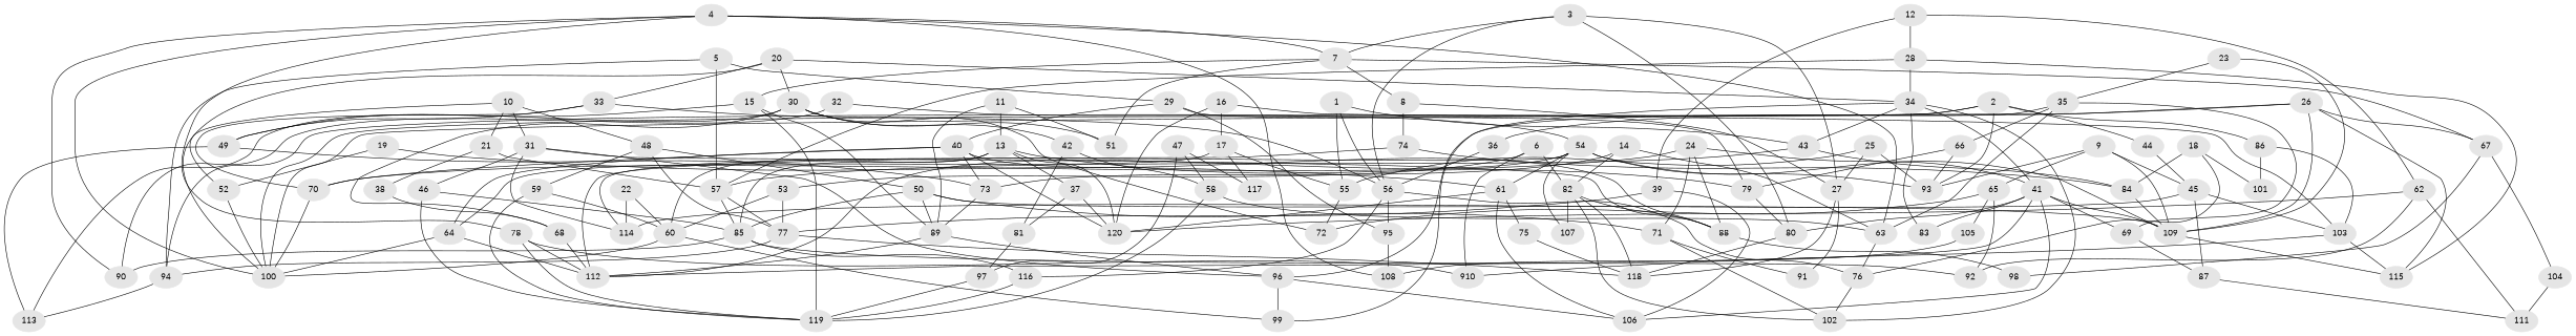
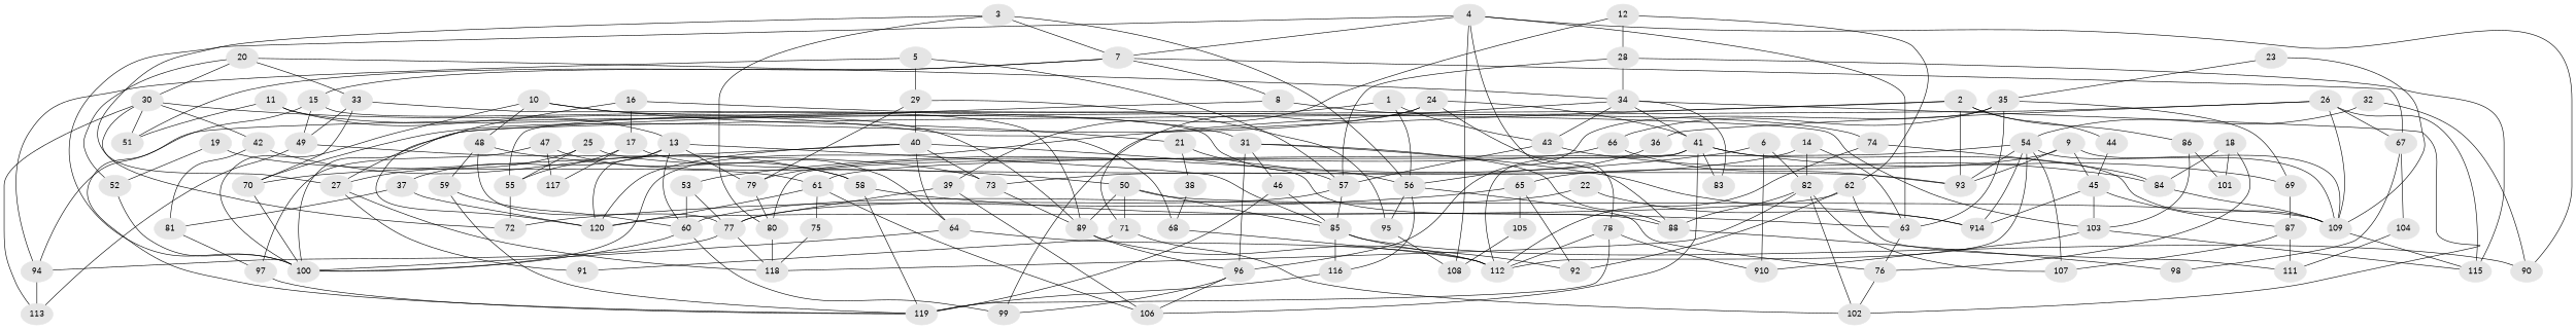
  graph {
    fontname=Lato
    node [color=gray90 fontname=Lato style=filled]
    edge [fontname=Lato]
    1
    43
    55
    56
    57
    84
    72
    76
    95
    116
    2
    44
    86
    93
    94
    100
    45
    103
    101
    113
    3
    7
    27
    80
    8
    15
    51
    67
    91
    118
    4
    63
    78
    90
    108
    n36 [label=910]
    119
    112
    5
    29
    79
    40
    85
    77
    6
    53
    82
    60
    88
    102
    107
    74
    89
    49
    98
    104
    9
    65
    109
-   114
+   114 [label=914]
    87
    92
    105
    115
    10
    21
    31
    48
    38
    46
    96
    50
    59
    11
    13
    37
    120
    12
    28
    39
    62
    34
    106
    111
    81
    99
    14
    73
    16
    17
    64
    117
    18
    19
    52
    61
    33
    70
    75
    20
    30
    42
    68
    41
    83
    22
    23
    35
    66
    69
    24
    71
    25
    26
    36
    58
    32
    54
    97
    47
    1 -- 43
    1 -- 55
    1 -- 56
    43 -- 57
    43 -- 84
    55 -- 72
    56 -- 76
    56 -- 95
    56 -- 116
    57 -- 85
    57 -- 77
    84 -- 109
    76 -- 102
    95 -- 108
    116 -- 119
    2 -- 44
    2 -- 86
    2 -- 93
    2 -- 94
    2 -- 100
    44 -- 45
    86 -- 103
    86 -- 101
    94 -- 113
    45 -- 103
    45 -- 114
    45 -- 87
    103 -- n36
    103 -- 115
    3 -- 56
    3 -- 7
    3 -- 27
    3 -- 80
    7 -- 8
    7 -- 15
    7 -- 51
    7 -- 67
    27 -- 91
    27 -- 118
    80 -- 118
    8 -- 27
    8 -- 74
    15 -- 119
    15 -- 89
    15 -- 49
    67 -- 98
    67 -- 104
    4 -- 100
    4 -- 7
    4 -- 63
    4 -- 78
    4 -- 90
    4 -- 108
    63 -- 76
    78 -- n36
    78 -- 119
    78 -- 112
    5 -- 57
    5 -- 94
    5 -- 29
    29 -- 95
    29 -- 79
    29 -- 40
    79 -- 80
    40 -- 88
    40 -- 120
    40 -- 73
    40 -- 64
    40 -- 70
    85 -- 116
    85 -- 90
    85 -- 92
    77 -- 94
    77 -- 118
    6 -- n36
    6 -- 53
    6 -- 82
    53 -- 77
    53 -- 60
    82 -- 118
    82 -- 88
    82 -- 102
    82 -- 107
    60 -- 100
    60 -- 99
    88 -- 98
    74 -- 84
    74 -- 112
    89 -- 112
    89 -- 96
    49 -- 113
    49 -- 73
    104 -- 111
    9 -- 93
    9 -- 45
    9 -- 65
    9 -- 109
    65 -- 72
    65 -- 92
    65 -- 105
    109 -- 115
+   87 -- 107
    87 -- 111
    105 -- 108
    10 -- 100
    10 -- 21
    10 -- 31
    10 -- 48
    21 -- 57
    21 -- 38
    31 -- 88
    31 -- 114
    31 -- 46
    31 -- 96
    48 -- 77
    48 -- 50
    48 -- 59
    38 -- 68
    46 -- 119
    46 -- 85
    96 -- 106
    96 -- 99
    50 -- 85
    50 -- 89
    50 -- 109
    50 -- 71
    59 -- 119
    59 -- 60
    11 -- 51
    11 -- 89
    11 -- 13
    13 -- 79
    13 -- 85
    13 -- 60
    13 -- 37
    13 -- 120
    37 -- 120
    37 -- 81
    12 -- 28
    12 -- 39
    12 -- 62
    28 -- 57
    28 -- 115
    28 -- 34
    39 -- 77
    39 -- 106
    62 -- 92
    62 -- 120
    62 -- 111
    34 -- 43
    34 -- 102
    34 -- 99
    34 -- 41
    34 -- 83
    81 -- 97
    14 -- 63
    14 -- 82
    14 -- 73
    73 -- 89
    16 -- 103
    16 -- 120
    16 -- 17
    17 -- 55
    17 -- 64
    17 -- 117
    64 -- 100
    64 -- 112
    18 -- 84
    18 -- 76
    18 -- 101
    19 -- 52
    19 -- 61
    52 -- 100
    61 -- 120
    61 -- 106
    61 -- 75
    33 -- 56
    33 -- 49
    33 -- 70
    70 -- 100
    75 -- 118
    20 -- 34
    20 -- 52
    20 -- 33
    20 -- 30
    30 -- 72
    30 -- 113
    30 -- 51
    30 -- 42
    30 -- 68
    42 -- 81
    42 -- 58
    68 -- 112
    41 -- 80
    41 -- 112
    41 -- 109
    41 -- 106
    41 -- 83
    41 -- 69
    22 -- 60
    22 -- 114
    23 -- 109
    23 -- 35
    35 -- 63
    35 -- 96
    35 -- 66
    35 -- 69
    66 -- 93
    66 -- 79
    69 -- 87
    24 -- 88
    24 -- 70
    24 -- 41
    24 -- 71
    71 -- 91
    71 -- 102
    25 -- 55
    25 -- 93
    25 -- 27
    26 -- 100
    26 -- 67
    26 -- 109
    26 -- 115
    26 -- 36
    36 -- 56
    58 -- 63
    58 -- 119
    32 -- 90
    32 -- 54
    54 -- 93
    54 -- 112
    54 -- 107
    54 -- 109
    54 -- 114
    54 -- 61
    97 -- 119
    47 -- 117
    47 -- 58
    47 -- 97
  }
